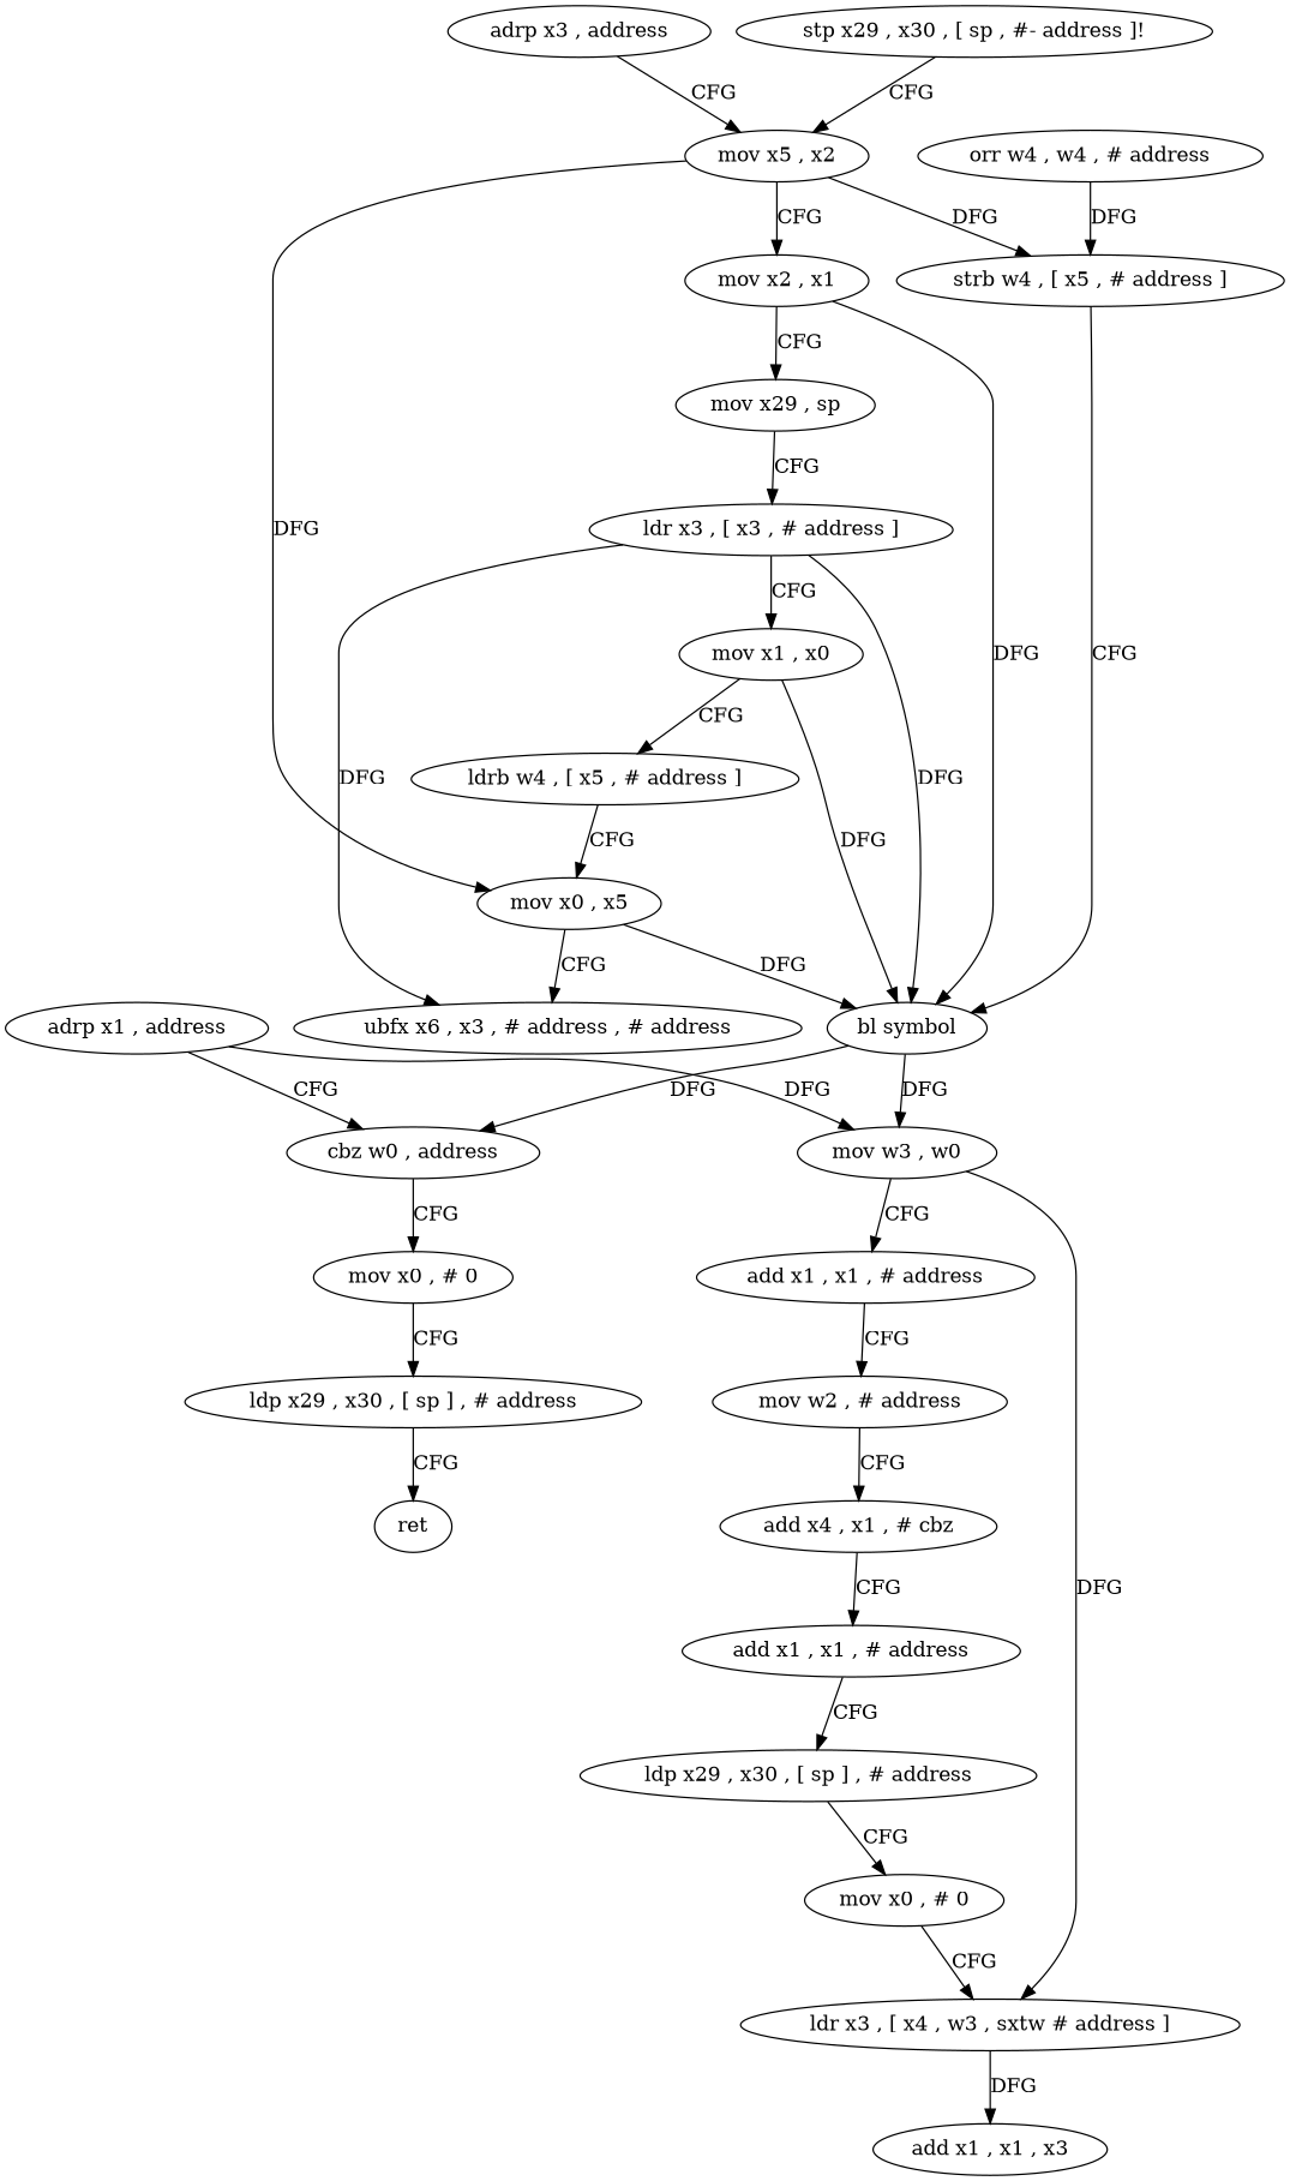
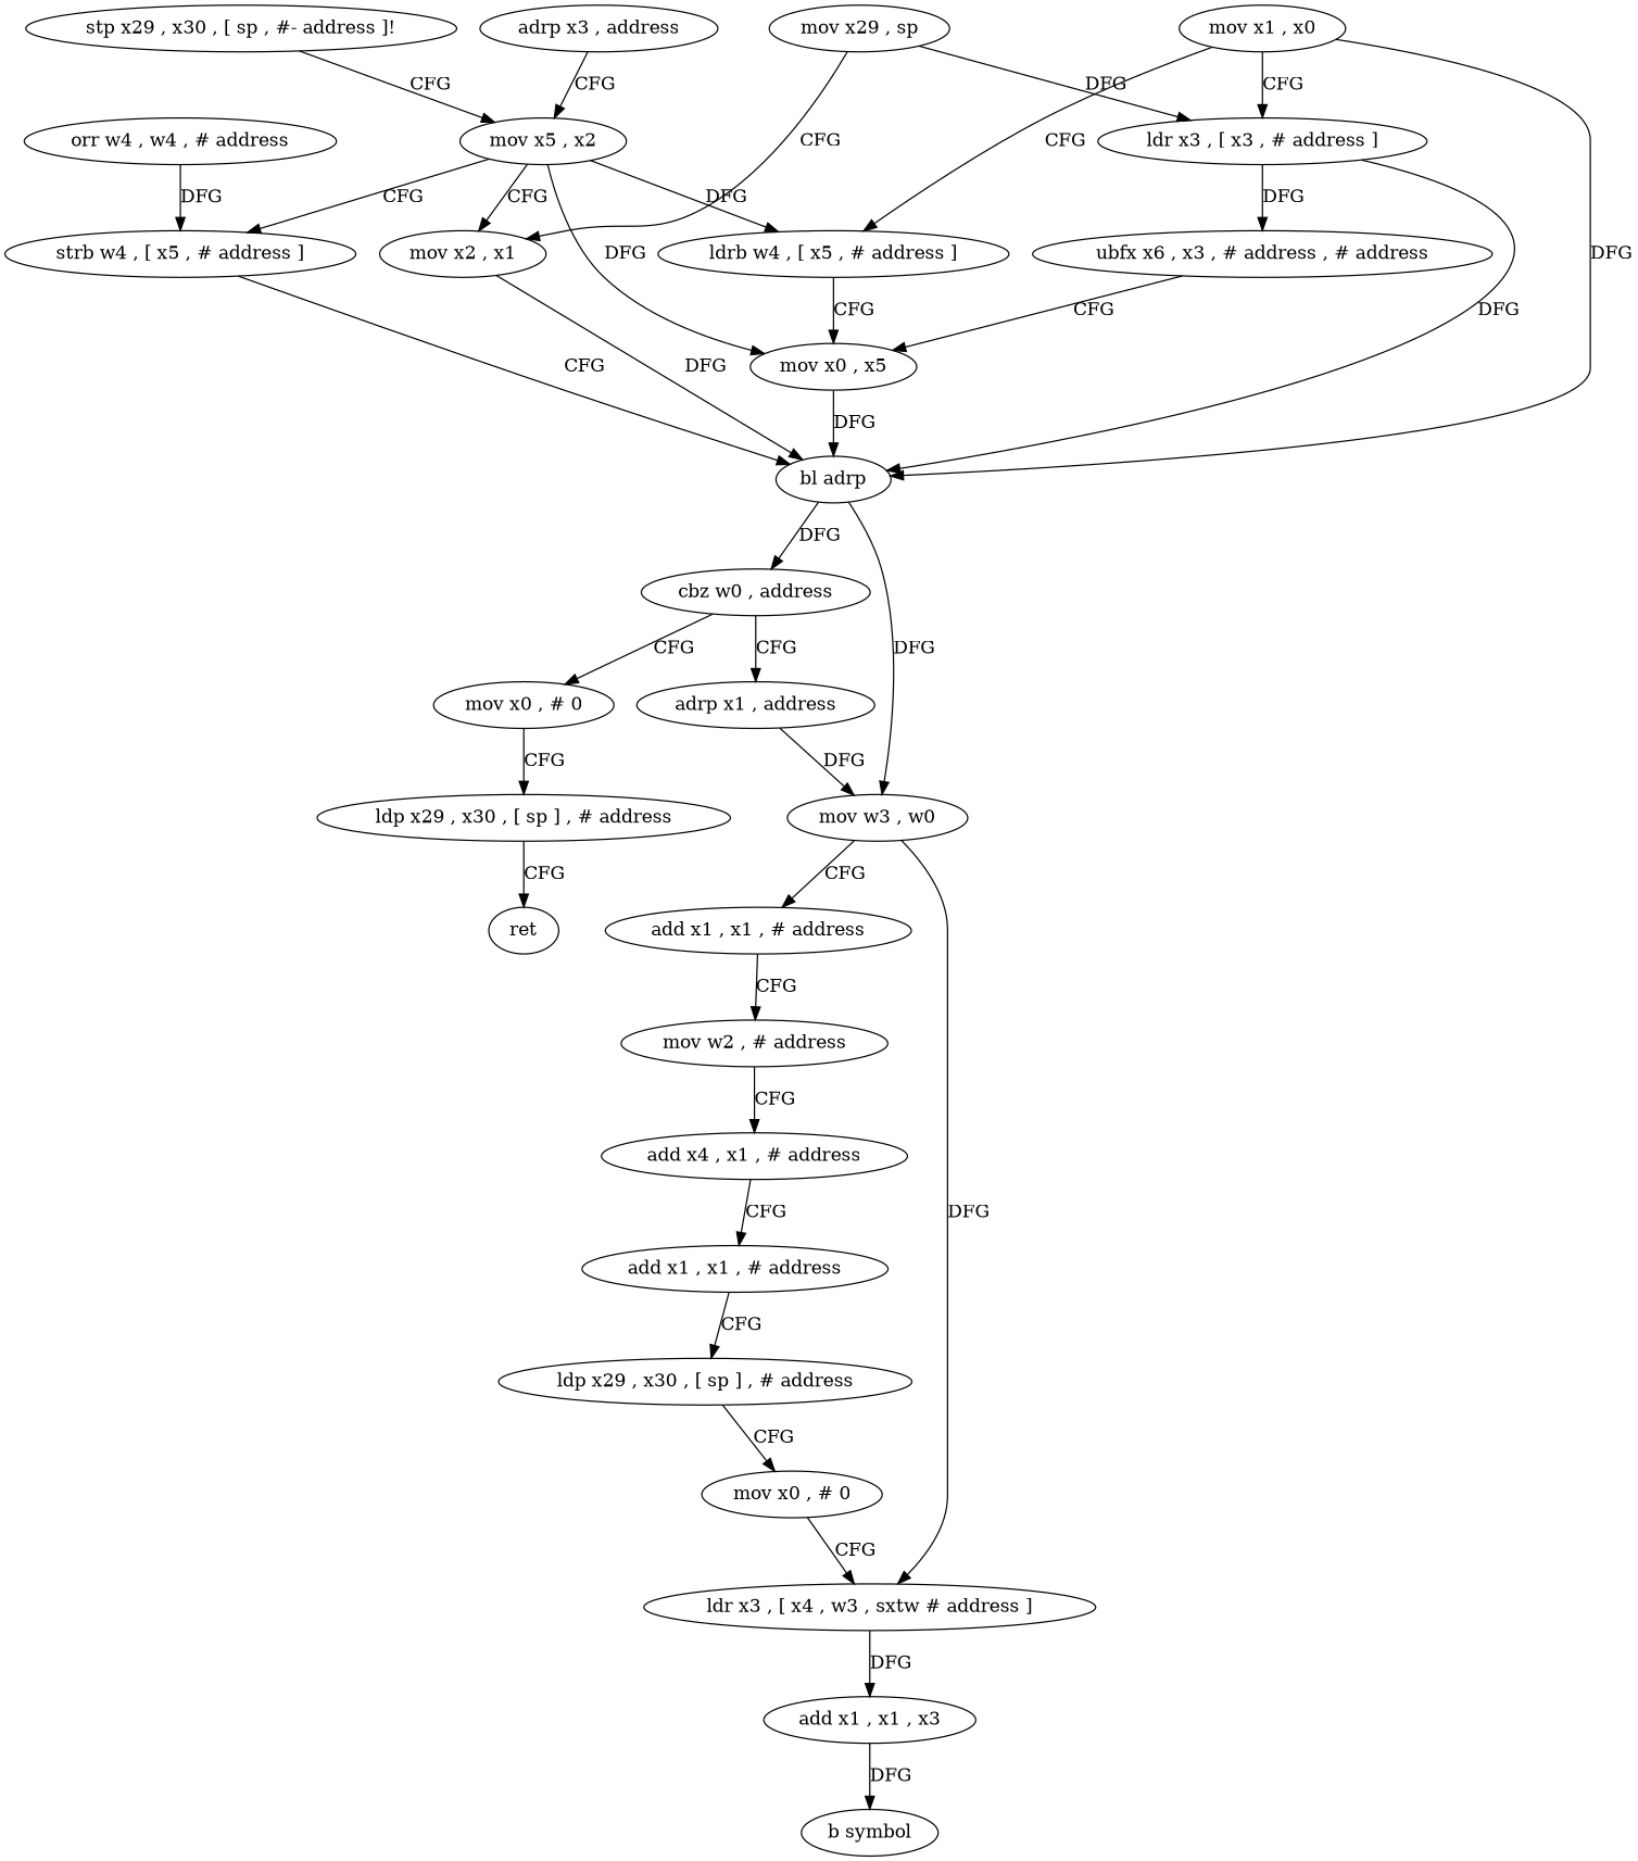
  digraph {
    n1 [label="adrp x3 , address"]
    n2 [label="mov x5 , x2"]
    n3 [label="stp x29 , x30 , [ sp , #- address ]!"]
    n4 [label="mov x2 , x1"]
    n5 [label="ldrb w4 , [ x5 , # address ]"]
    n6 [label="mov x0 , x5"]
    n7 [label="strb w4 , [ x5 , # address ]"]
    n8 [label="mov x29 , sp"]
-   n9 [label="bl symbol"]
+   n9 [label="bl adrp"]
    n10 [label="ubfx x6 , x3 , # address , # address"]
    n11 [label="ldr x3 , [ x3 , # address ]"]
    n12 [label="cbz w0 , address"]
    n13 [label="mov w3 , w0"]
    n14 [label="mov x1 , x0"]
    n15 [label="orr w4 , w4 , # address"]
    n16 [label="mov x0 , # 0"]
    n17 [label="adrp x1 , address"]
    n18 [label="add x1 , x1 , # address"]
    n19 [label="ldr x3 , [ x4 , w3 , sxtw # address ]"]
    n20 [label="ldp x29 , x30 , [ sp ] , # address"]
    n21 [label=ret]
    n22 [label="mov w2 , # address"]
    n23 [label="add x1 , x1 , x3"]
-   n24 [label="add x4 , x1 , # cbz"]
+   n24 [label="add x4 , x1 , # address"]
    n25 [label="add x1 , x1 , # address"]
    n26 [label="ldp x29 , x30 , [ sp ] , # address"]
    n27 [label="mov x0 , # 0"]
+   n28 [label="b symbol"]
    n1 -> n2 [label=CFG]
    n2 -> n4 [label=CFG]
+   n2 -> n5 [label=DFG]
    n2 -> n6 [label=DFG]
-   n2 -> n7 [label=DFG]
+   n2 -> n7 [label=CFG]
    n3 -> n2 [label=CFG]
-   n4 -> n8 [label=CFG]
+   n8 -> n4 [label=CFG]
    n4 -> n9 [label=DFG]
    n5 -> n6 [label=CFG]
    n6 -> n9 [label=DFG]
-   n6 -> n10 [label=CFG]
+   n10 -> n6 [label=CFG]
    n7 -> n9 [label=CFG]
-   n8 -> n11 [label=CFG]
+   n8 -> n11 [label=DFG]
    n9 -> n12 [label=DFG]
    n9 -> n13 [label=DFG]
    n11 -> n9 [label=DFG]
    n11 -> n10 [label=DFG]
-   n11 -> n14 [label=CFG]
+   n14 -> n11 [label=CFG]
    n12 -> n16 [label=CFG]
-   n17 -> n12 [label=CFG]
+   n12 -> n17 [label=CFG]
    n13 -> n18 [label=CFG]
    n13 -> n19 [label=DFG]
    n14 -> n5 [label=CFG]
    n14 -> n9 [label=DFG]
    n15 -> n7 [label=DFG]
    n16 -> n20 [label=CFG]
    n17 -> n13 [label=DFG]
    n18 -> n22 [label=CFG]
    n19 -> n23 [label=DFG]
    n20 -> n21 [label=CFG]
    n22 -> n24 [label=CFG]
+   n23 -> n28 [label=DFG]
    n24 -> n25 [label=CFG]
    n25 -> n26 [label=CFG]
    n26 -> n27 [label=CFG]
    n27 -> n19 [label=CFG]
  }
